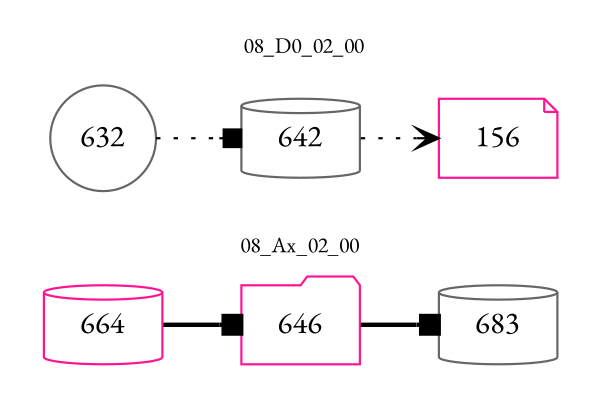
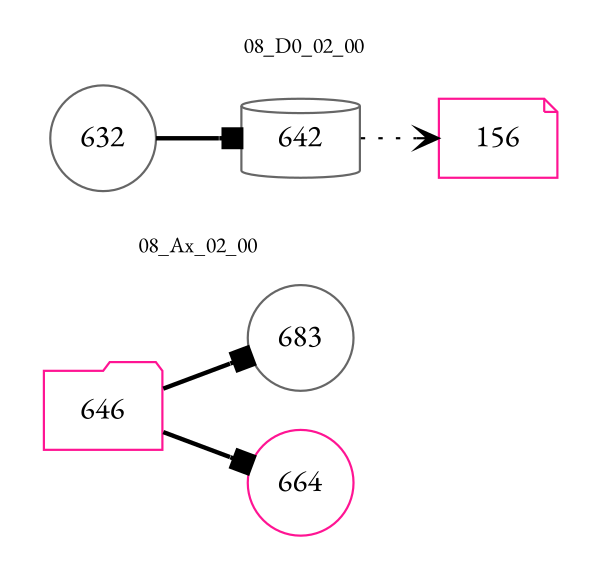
  digraph {
    fontname="EB Garamond"
    rankdir=LR
    node [color=deeppink fontname="EB Garamond" shape=circle]
    edge [arrowhead=box color=black fontname="EB Garamond" style=bold]
-   n1 [label=664 shape=cylinder]
+   n1 [label=664]
    n2 [label=646 shape=folder]
-   n3 [color=gray40 label=683 shape=cylinder]
+   n3 [color=gray40 label=683]
    n4 [color=gray40 label=632]
    n5 [color=gray40 label=642 shape=cylinder]
    n6 [label=156 shape=note]
    subgraph cluster_1 {
      color=white
      fontsize=10
      label="08_Ax_02_00"
      n1
      n2
      n3
    }
    subgraph cluster_2 {
      color=white
      fontsize=10
      label="08_D0_02_00"
      n4
      n5
      n6
    }
-   n1 -> n2
+   n2 -> n1
    n2 -> n3
-   n4 -> n5 [style=dotted]
+   n4 -> n5
    n5 -> n6 [arrowhead=vee style=dotted]
  }
